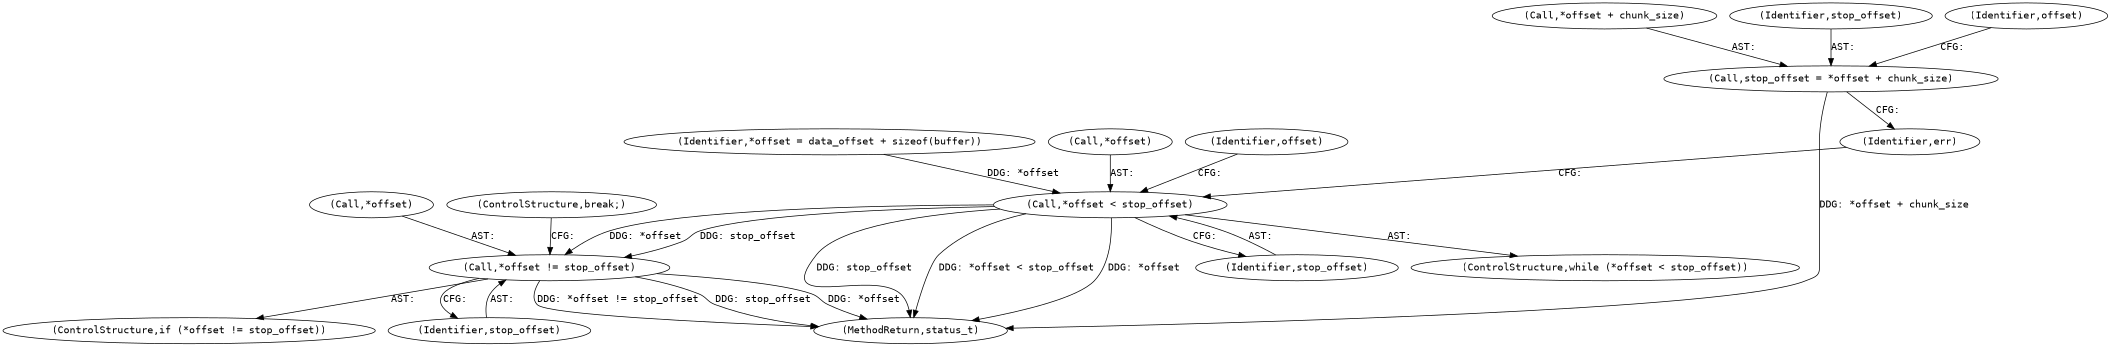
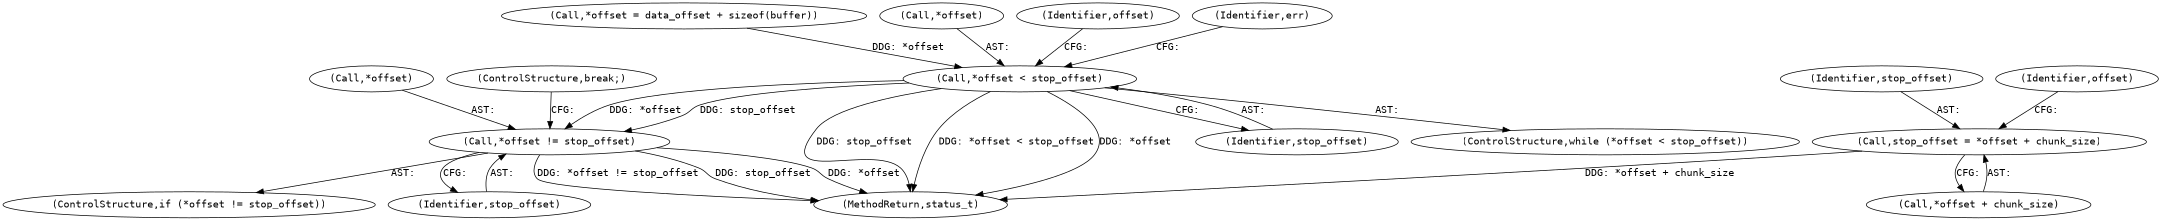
  digraph {
    fontname="DejaVu Sans Mono"
    node [fontname="DejaVu Sans Mono"]
    edge [fontname="DejaVu Sans Mono"]
    n1 [label="(Call,stop_offset = *offset + chunk_size)"]
    n2 [label="(Call,*offset + chunk_size)"]
    n3 [label="(MethodReturn,status_t)"]
    n4 [label="(Call,*offset < stop_offset)"]
    n5 [label="(Call,*offset != stop_offset)"]
    n6 [label="(Identifier,stop_offset)"]
    n7 [label="(ControlStructure,while (*offset < stop_offset))"]
    n8 [label="(ControlStructure,if (*offset != stop_offset))"]
    n9 [label="(Identifier,stop_offset)"]
-   n10 [label="(Identifier,*offset = data_offset + sizeof(buffer))"]
+   n10 [label="(Call,*offset = data_offset + sizeof(buffer))"]
    n11 [label="(Call,*offset)"]
    n12 [label="(Identifier,offset)"]
    n13 [label="(Identifier,stop_offset)"]
    n14 [label="(Identifier,err)"]
    n15 [label="(Call,*offset)"]
    n16 [label="(ControlStructure,break;)"]
    n17 [label="(Identifier,offset)"]
-   n1 -> n14 [label="CFG: "]
+   n1 -> n2 [label="CFG: "]
    n1 -> n3 [label="DDG: *offset + chunk_size"]
    n2 -> n1 [label="AST: "]
    n4 -> n3 [label="DDG: stop_offset"]
    n4 -> n3 [label="DDG: *offset < stop_offset"]
    n4 -> n3 [label="DDG: *offset"]
    n4 -> n5 [label="DDG: *offset"]
    n4 -> n5 [label="DDG: stop_offset"]
    n4 -> n6 [label="CFG: "]
    n4 -> n7 [label="AST: "]
    n5 -> n3 [label="DDG: *offset != stop_offset"]
    n5 -> n3 [label="DDG: stop_offset"]
    n5 -> n3 [label="DDG: *offset"]
    n5 -> n8 [label="AST: "]
    n5 -> n9 [label="CFG: "]
    n6 -> n4 [label="AST: "]
    n9 -> n5 [label="AST: "]
    n10 -> n4 [label="DDG: *offset"]
    n11 -> n4 [label="AST: "]
    n12 -> n4 [label="CFG: "]
    n13 -> n1 [label="AST: "]
    n14 -> n4 [label="CFG: "]
    n15 -> n5 [label="AST: "]
    n16 -> n5 [label="CFG: "]
    n17 -> n1 [label="CFG: "]
  }
